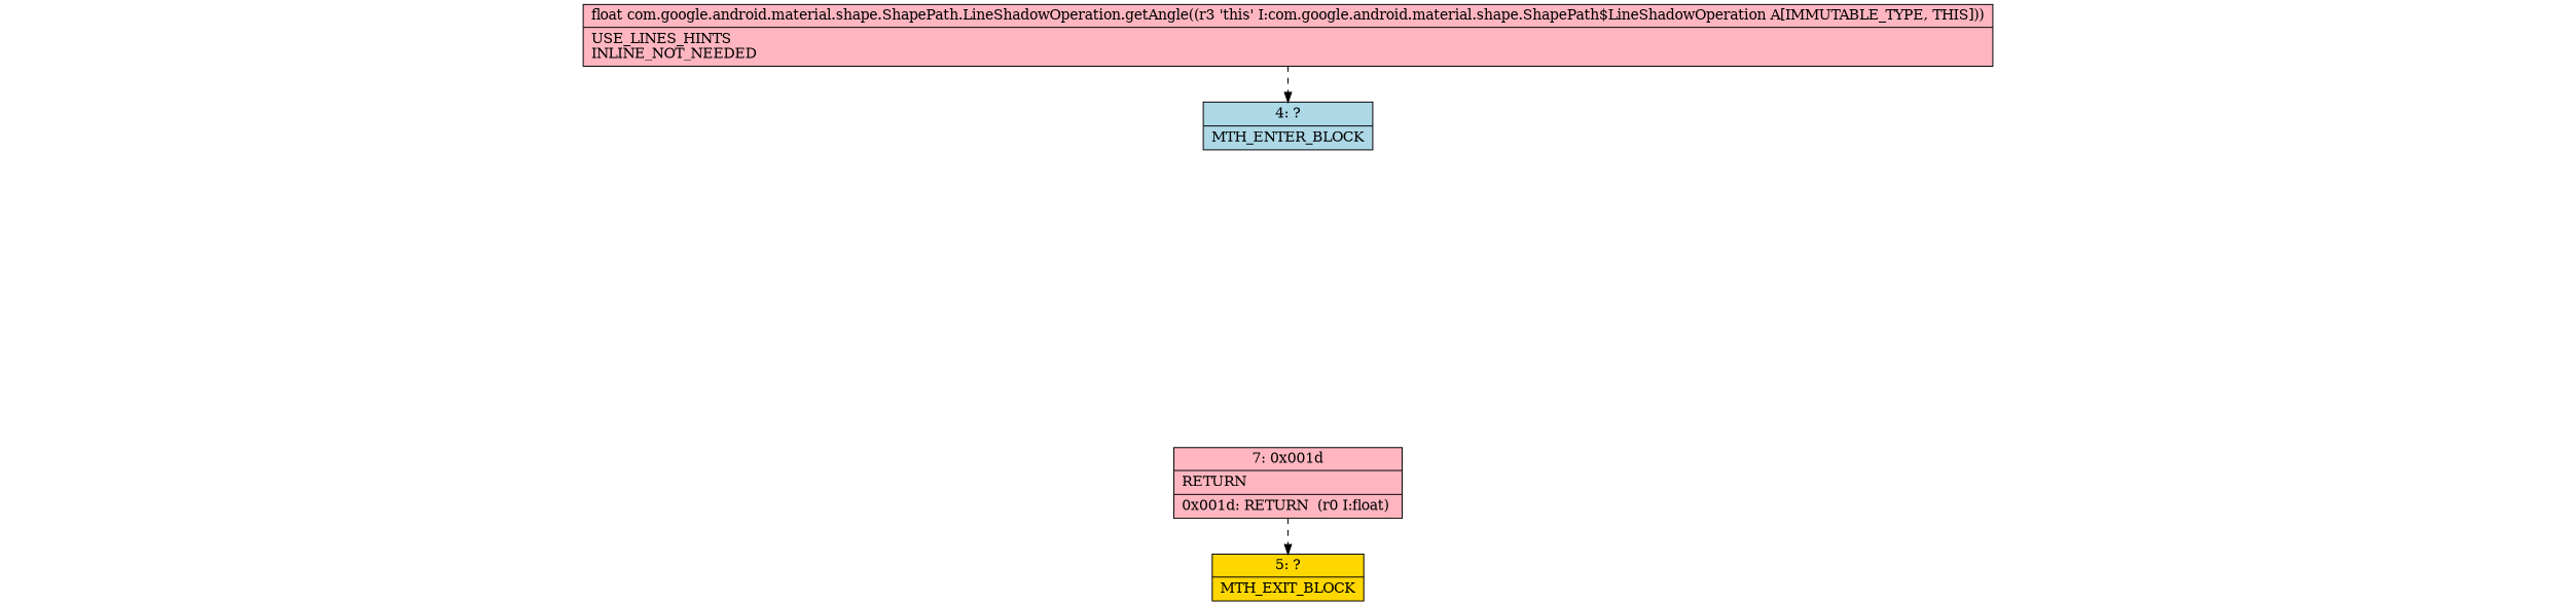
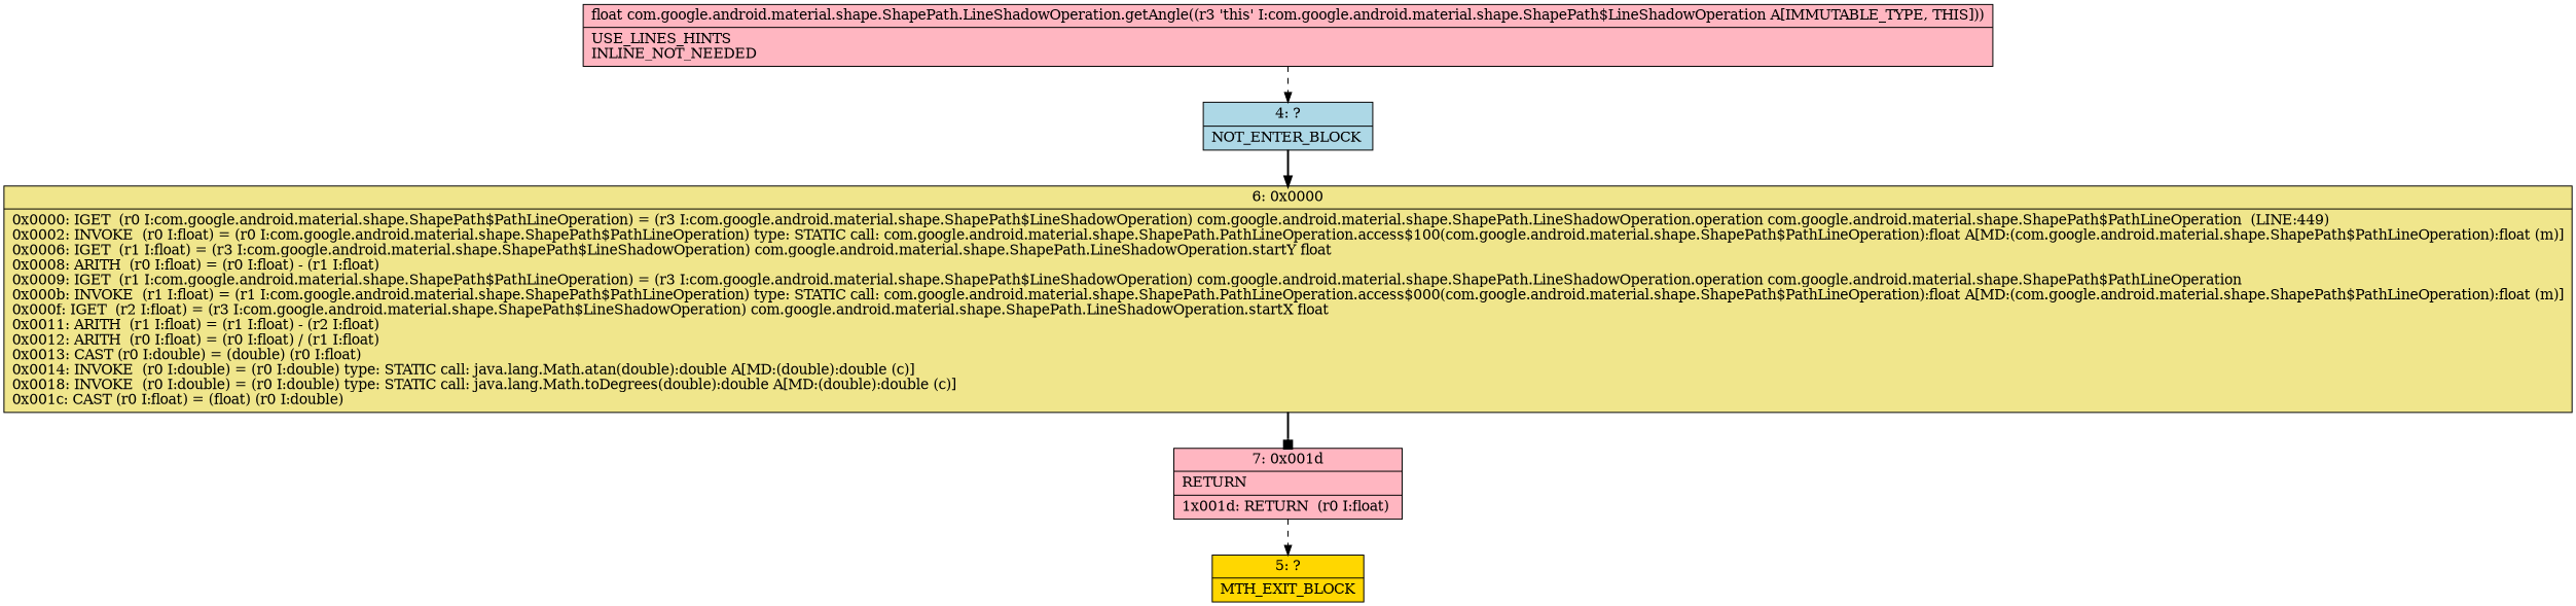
  digraph {
    node [fillcolor=lightpink shape=record style=filled]
    edge [arrowhead=normal style=bold]
-   n1 [fillcolor=lightblue label="{4\:\ ?|MTH_ENTER_BLOCK\l}"]
-   n3 [label="{7\:\ 0x001d|RETURN\l|0x001d: RETURN  (r0 I:float) \l}"]
+   n1 [fillcolor=lightblue label="{4\:\ ?|NOT_ENTER_BLOCK\l}"]
+   n2 [fillcolor=khaki label="{6\:\ 0x0000|0x0000: IGET  (r0 I:com.google.android.material.shape.ShapePath$PathLineOperation) = (r3 I:com.google.android.material.shape.ShapePath$LineShadowOperation) com.google.android.material.shape.ShapePath.LineShadowOperation.operation com.google.android.material.shape.ShapePath$PathLineOperation  (LINE:449)\l0x0002: INVOKE  (r0 I:float) = (r0 I:com.google.android.material.shape.ShapePath$PathLineOperation) type: STATIC call: com.google.android.material.shape.ShapePath.PathLineOperation.access$100(com.google.android.material.shape.ShapePath$PathLineOperation):float A[MD:(com.google.android.material.shape.ShapePath$PathLineOperation):float (m)]\l0x0006: IGET  (r1 I:float) = (r3 I:com.google.android.material.shape.ShapePath$LineShadowOperation) com.google.android.material.shape.ShapePath.LineShadowOperation.startY float \l0x0008: ARITH  (r0 I:float) = (r0 I:float) \- (r1 I:float) \l0x0009: IGET  (r1 I:com.google.android.material.shape.ShapePath$PathLineOperation) = (r3 I:com.google.android.material.shape.ShapePath$LineShadowOperation) com.google.android.material.shape.ShapePath.LineShadowOperation.operation com.google.android.material.shape.ShapePath$PathLineOperation \l0x000b: INVOKE  (r1 I:float) = (r1 I:com.google.android.material.shape.ShapePath$PathLineOperation) type: STATIC call: com.google.android.material.shape.ShapePath.PathLineOperation.access$000(com.google.android.material.shape.ShapePath$PathLineOperation):float A[MD:(com.google.android.material.shape.ShapePath$PathLineOperation):float (m)]\l0x000f: IGET  (r2 I:float) = (r3 I:com.google.android.material.shape.ShapePath$LineShadowOperation) com.google.android.material.shape.ShapePath.LineShadowOperation.startX float \l0x0011: ARITH  (r1 I:float) = (r1 I:float) \- (r2 I:float) \l0x0012: ARITH  (r0 I:float) = (r0 I:float) \/ (r1 I:float) \l0x0013: CAST (r0 I:double) = (double) (r0 I:float) \l0x0014: INVOKE  (r0 I:double) = (r0 I:double) type: STATIC call: java.lang.Math.atan(double):double A[MD:(double):double (c)]\l0x0018: INVOKE  (r0 I:double) = (r0 I:double) type: STATIC call: java.lang.Math.toDegrees(double):double A[MD:(double):double (c)]\l0x001c: CAST (r0 I:float) = (float) (r0 I:double) \l}"]
+   n3 [label="{7\:\ 0x001d|RETURN\l|1x001d: RETURN  (r0 I:float) \l}"]
    n4 [fillcolor=gold label="{5\:\ ?|MTH_EXIT_BLOCK\l}"]
    n5 [label="{float com.google.android.material.shape.ShapePath.LineShadowOperation.getAngle((r3 'this' I:com.google.android.material.shape.ShapePath$LineShadowOperation A[IMMUTABLE_TYPE, THIS]))  | USE_LINES_HINTS\lINLINE_NOT_NEEDED\l}"]
+   n1 -> n2
+   n2 -> n3 [arrowhead=box]
    n3 -> n4 [style=dashed]
    n5 -> n1 [style=dashed]
  }
